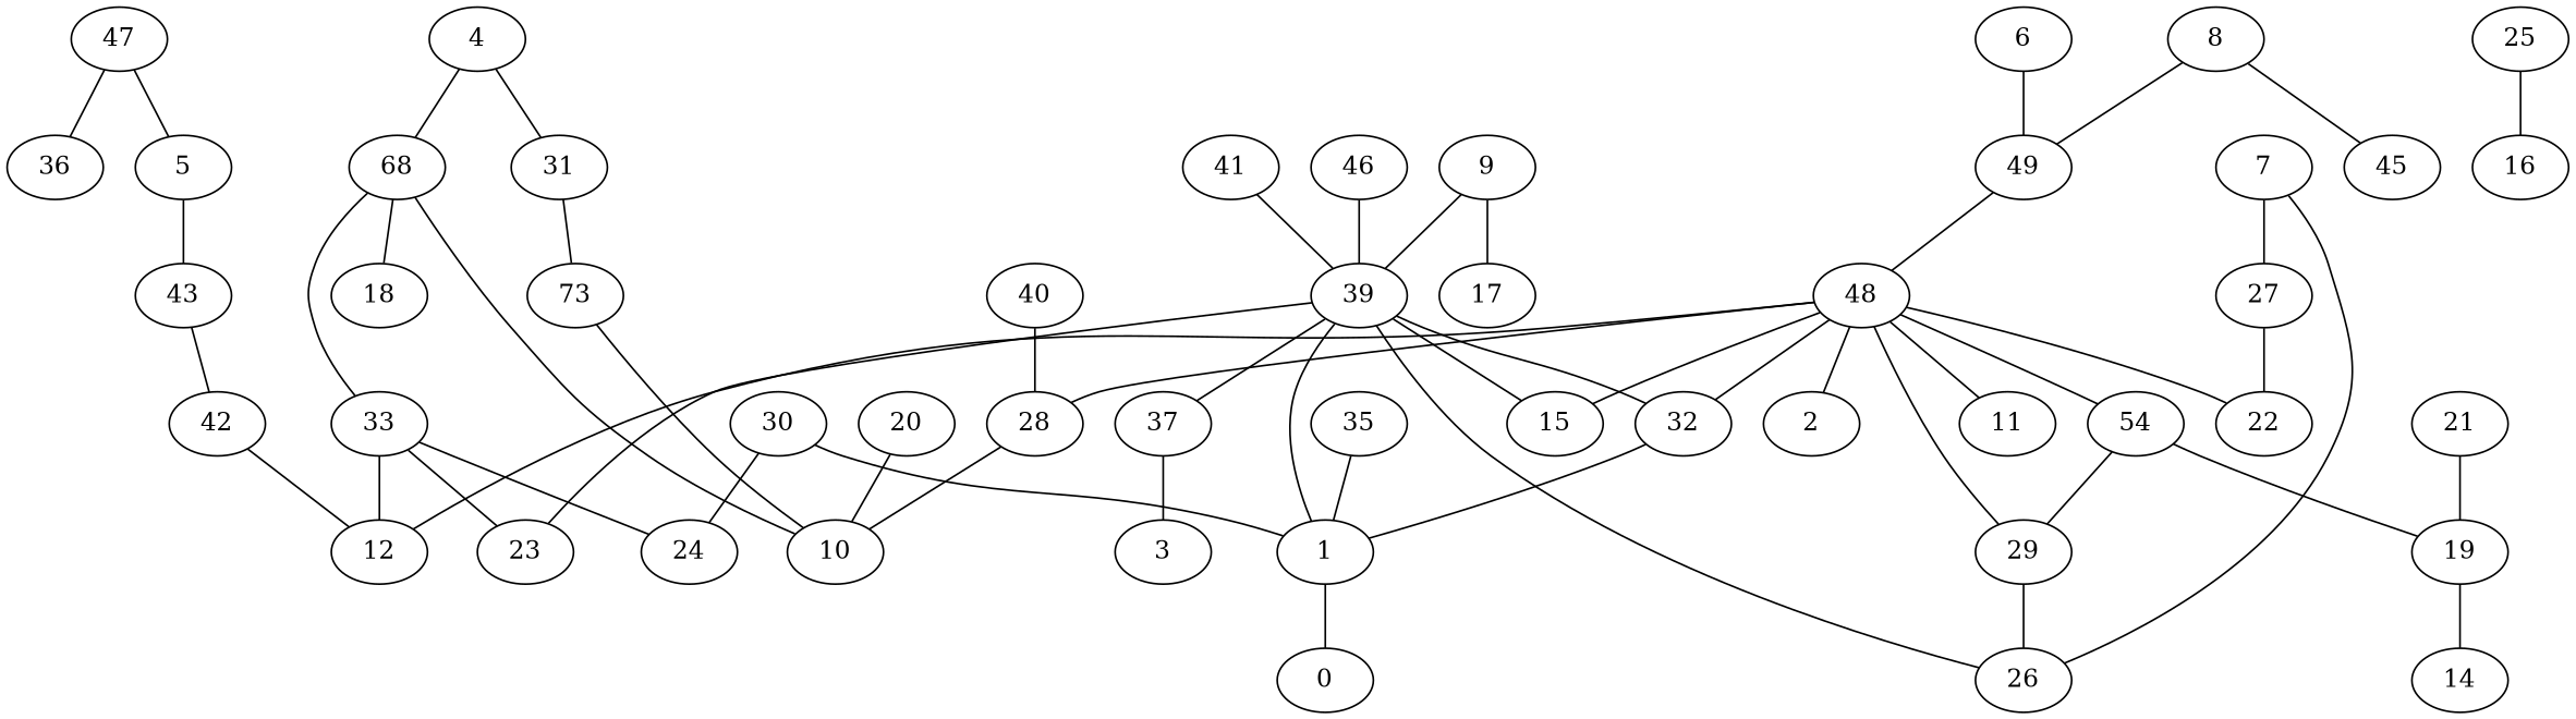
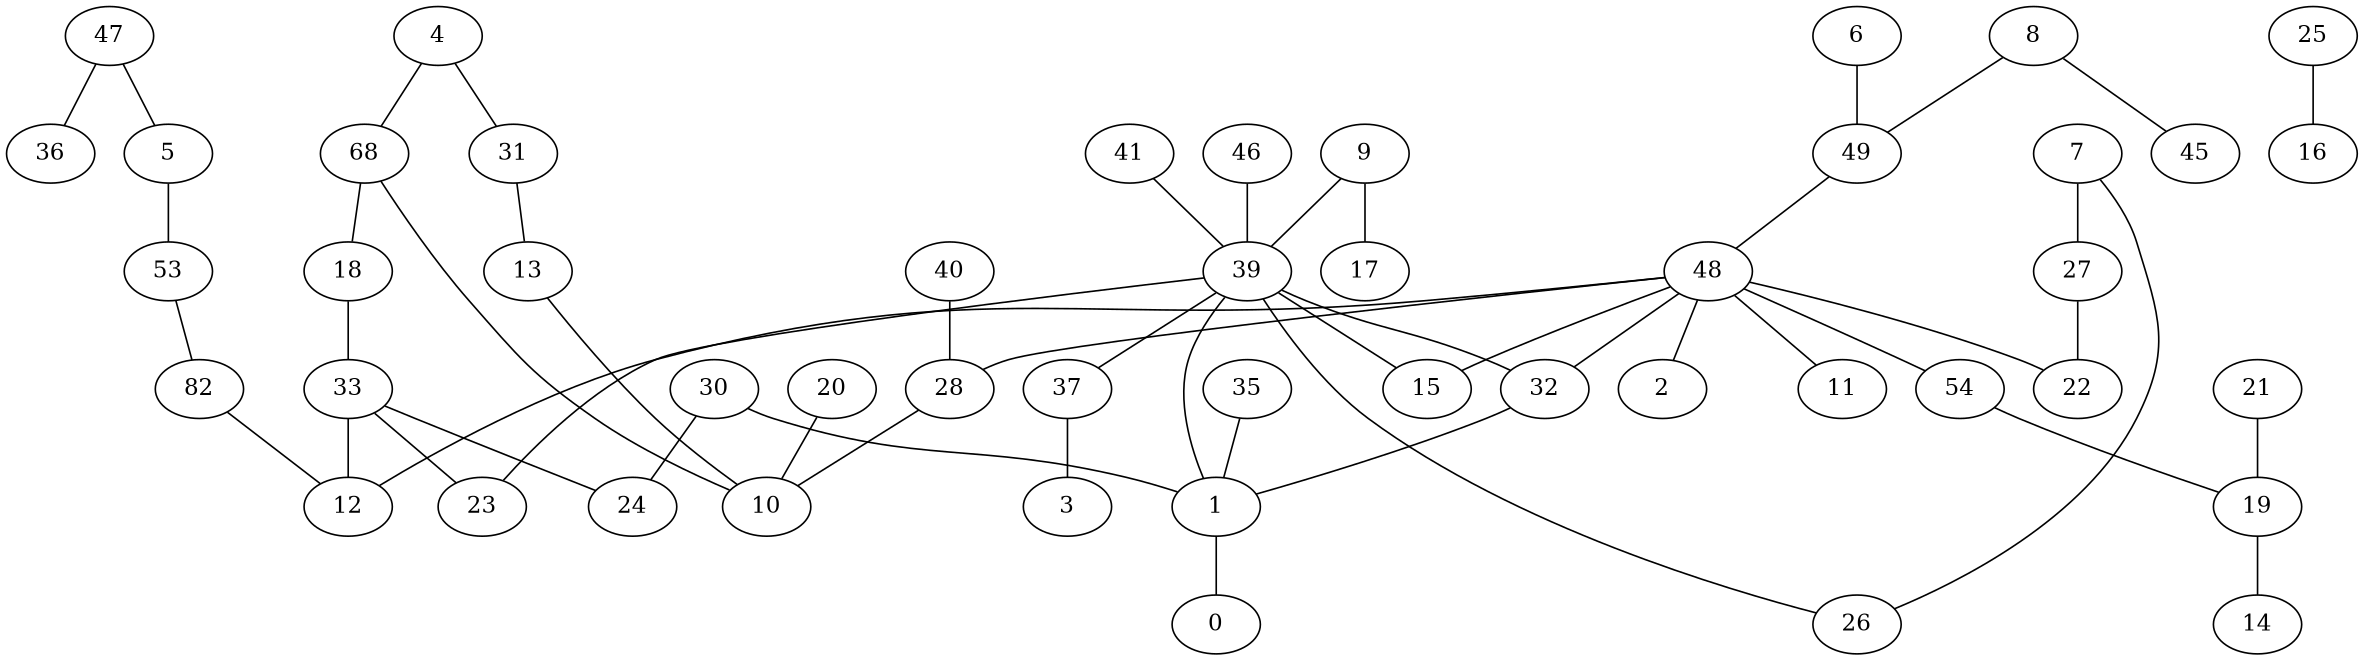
  digraph {
    edge [color=black dir=none]
    5
-   43
-   42
+   43 [label=53]
+   42 [label=82]
    20
    10
    8
    45
    49
    48
    37
    3
    21
    19
    14
    16
    31
-   13 [label=73]
+   13
    40
    28
    11
    9
    17
    39
    1
    26
    32
    15
    23
    6
    30
    24
    0
    41
    35
    27
    22
    7
    12
    n39 [label=54]
    2
-   29
    25
    33
    n44 [label=68]
    18
    46
    47
    36
    4
    subgraph sub_1 {
      5
      43
      42
      20
      10
      8
      45
      49
      48
      37
      3
      21
      19
      14
      16
      31
      13
      40
      28
      11
      9
      17
      39
      1
      26
      32
      15
      23
      6
      30
      24
      0
      41
      35
      27
      22
      7
      12
      n39
      2
-     29
      25
      33
      n44
      18
      46
      47
      36
      4
    }
    5 -> 43
    43 -> 42
    42 -> 12
    20 -> 10
    8 -> 45
    8 -> 49
    49 -> 48
    48 -> 28
    48 -> 11
    48 -> 32
    48 -> 15
    48 -> 22
    48 -> 12
    48 -> n39
    48 -> 2
-   48 -> 29
    37 -> 3
    21 -> 19
    19 -> 14
    31 -> 13
    13 -> 10
    40 -> 28
    28 -> 10
    9 -> 17
    9 -> 39
    39 -> 37
    39 -> 1
    39 -> 26
    39 -> 32
    39 -> 15
    39 -> 23
    1 -> 0
    32 -> 1
    6 -> 49
    30 -> 1
    30 -> 24
    41 -> 39
    35 -> 1
    27 -> 22
    7 -> 26
    7 -> 27
    n39 -> 19
-   n39 -> 29
-   29 -> 26
    25 -> 16
    33 -> 23
    33 -> 24
    33 -> 12
    n44 -> 10
-   n44 -> 33
+   18 -> 33
    n44 -> 18
    46 -> 39
    47 -> 5
    47 -> 36
    4 -> 31
    4 -> n44
  }
